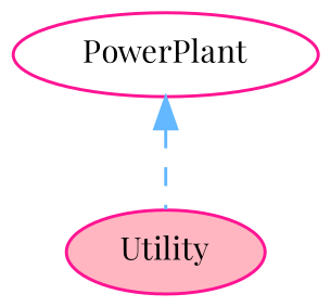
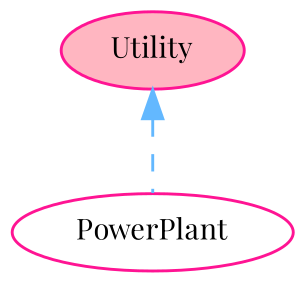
  digraph {
    fontname="Playfair Display"
    node [color=deeppink fontname="Playfair Display" fontsize=10 shape=ellipse style=filled]
    n1 [fillcolor=white fontcolor=black height=0.2 label=PowerPlant width=0.4]
    n2 [fillcolor=lightpink height=0.2 label=Utility width=0.4]
-   n1 -> n2 [color=steelblue1 dir=back fontname="Playfair Display" fontsize=10 labelfontname=Helvetica labelfontsize=10 style=dashed]
+   n2 -> n1 [color=steelblue1 dir=back fontname="Playfair Display" fontsize=10 labelfontname=Helvetica labelfontsize=10 style=dashed]
  }
